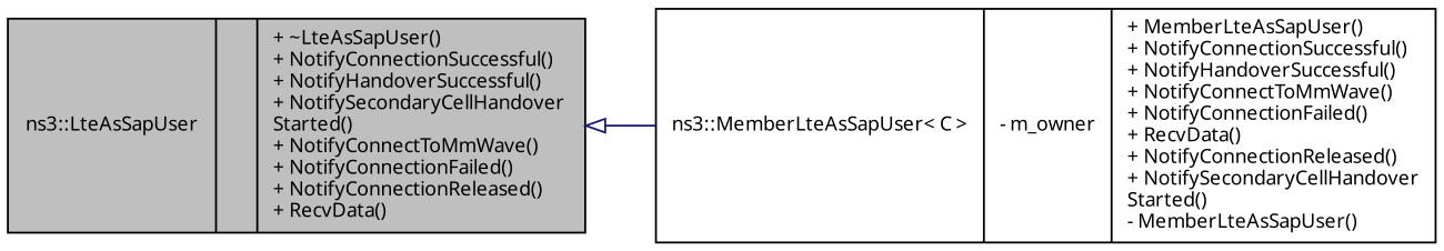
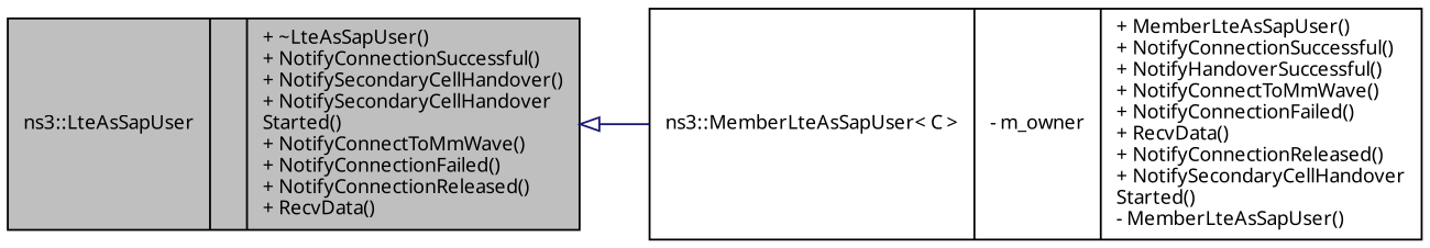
  digraph {
    rankdir=LR
    fontname="Noto Sans"
    node [color=black fontname="Noto Sans" fontsize=10 shape=record style=filled]
-   n1 [fillcolor=grey75 fontcolor=black height=0.2 label="{ns3::LteAsSapUser\n||+ ~LteAsSapUser()\l+ NotifyConnectionSuccessful()\l+ NotifyHandoverSuccessful()\l+ NotifySecondaryCellHandover\lStarted()\l+ NotifyConnectToMmWave()\l+ NotifyConnectionFailed()\l+ NotifyConnectionReleased()\l+ RecvData()\l}" width=0.4]
+   n1 [fillcolor=grey75 fontcolor=black height=0.2 label="{ns3::LteAsSapUser\n||+ ~LteAsSapUser()\l+ NotifyConnectionSuccessful()\l+ NotifySecondaryCellHandover()\l+ NotifySecondaryCellHandover\lStarted()\l+ NotifyConnectToMmWave()\l+ NotifyConnectionFailed()\l+ NotifyConnectionReleased()\l+ RecvData()\l}" width=0.4]
    n2 [fillcolor=white height=0.2 label="{ns3::MemberLteAsSapUser\< C \>\n|- m_owner\l|+ MemberLteAsSapUser()\l+ NotifyConnectionSuccessful()\l+ NotifyHandoverSuccessful()\l+ NotifyConnectToMmWave()\l+ NotifyConnectionFailed()\l+ RecvData()\l+ NotifyConnectionReleased()\l+ NotifySecondaryCellHandover\lStarted()\l- MemberLteAsSapUser()\l}" width=0.4]
    n1 -> n2 [arrowtail=onormal color=midnightblue dir=back fontname="Noto Sans" fontsize=10 labelfontname=Helvetica labelfontsize=10 style=solid]
  }
